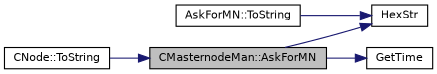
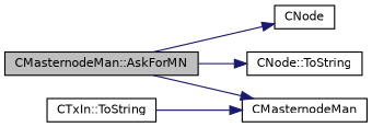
  digraph {
    rankdir=LR
    node [color=black fillcolor=white fontname=Helvetica fontsize=10 shape=record style=filled]
    edge [color=midnightblue fontname=Helvetica fontsize=10 labelfontname=Helvetica labelfontsize=10 style=solid]
    n1 [fillcolor=grey75 fontcolor=black height=0.2 label="CMasternodeMan::AskForMN" width=0.4]
-   n2 [height=0.2 label=GetTime width=0.4]
+   n2 [height=0.2 label=CNode width=0.4]
    n3 [height=0.2 label="CNode::ToString" width=0.4]
-   n4 [height=0.2 label=HexStr width=0.4]
-   n5 [height=0.2 label="AskForMN::ToString" width=0.4]
+   n4 [height=0.2 label=CMasternodeMan width=0.4]
+   n5 [height=0.2 label="CTxIn::ToString" width=0.4]
    n1 -> n2
-   n3 -> n1
+   n1 -> n3
    n1 -> n4
    n5 -> n4
  }
